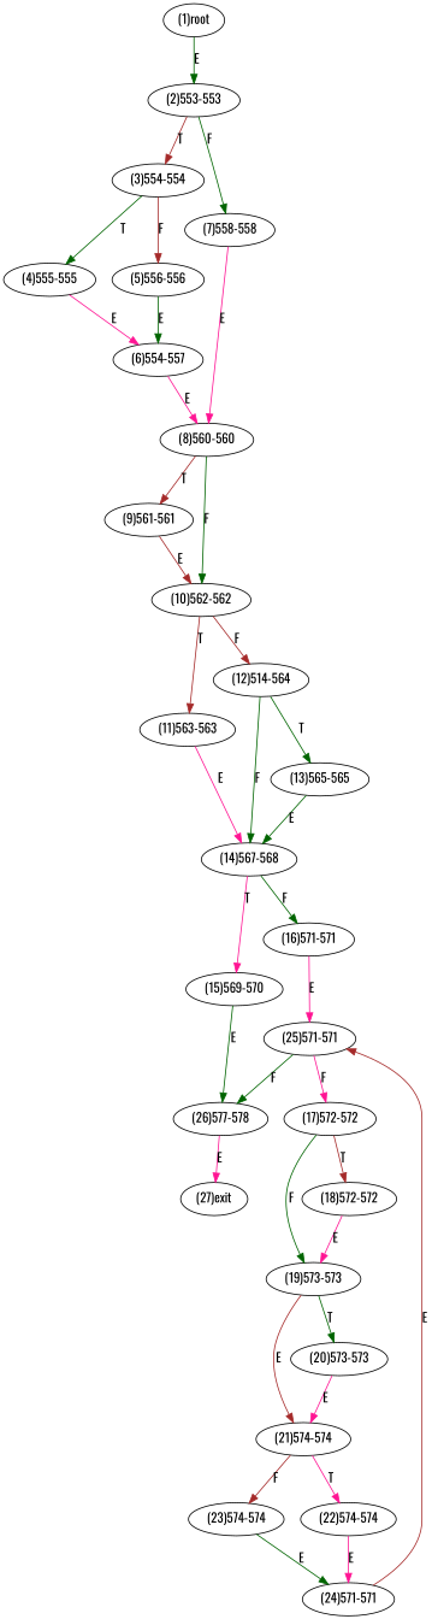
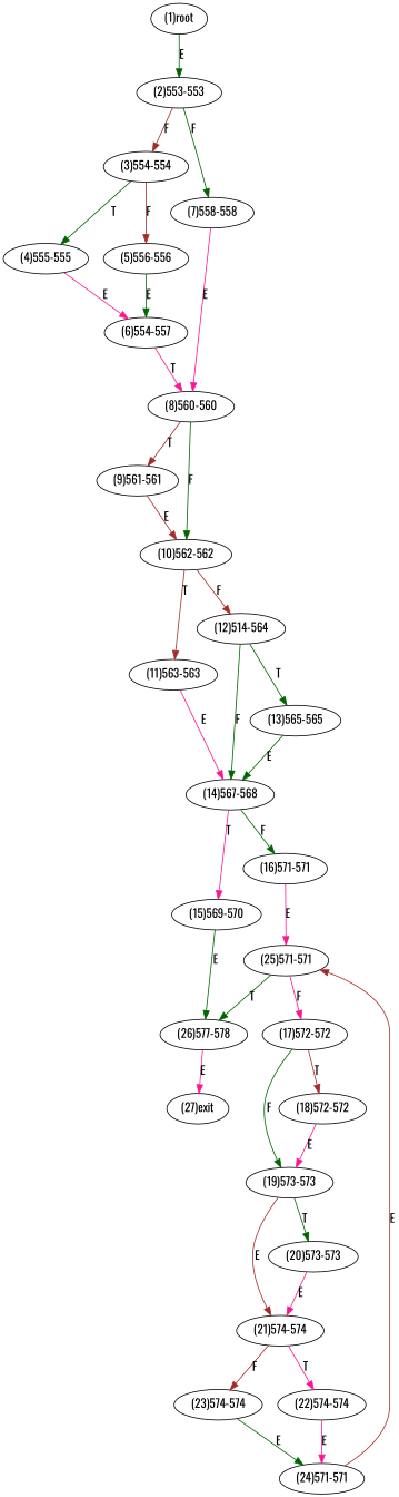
  digraph {
    fontname=Oswald
    node [fontname=Oswald]
    edge [color=darkgreen fontname=Oswald]
    n1 [label="(1)root"]
    n2 [label="(2)553-553"]
    n3 [label="(3)554-554"]
    n4 [label="(7)558-558"]
    n5 [label="(4)555-555"]
    n6 [label="(5)556-556"]
    n7 [label="(8)560-560"]
    n8 [label="(6)554-557"]
    n9 [label="(9)561-561"]
    n10 [label="(10)562-562"]
    n11 [label="(11)563-563"]
    n12 [label="(12)514-564"]
    n13 [label="(14)567-568"]
    n14 [label="(13)565-565"]
    n15 [label="(15)569-570"]
    n16 [label="(16)571-571"]
    n17 [label="(26)577-578"]
    n18 [label="(25)571-571"]
    n19 [label="(27)exit"]
    n20 [label="(17)572-572"]
    n21 [label="(19)573-573"]
    n22 [label="(18)572-572"]
    n23 [label="(21)574-574"]
    n24 [label="(20)573-573"]
    n25 [label="(23)574-574"]
    n26 [label="(22)574-574"]
    n27 [label="(24)571-571"]
    n1 -> n2 [label=E]
-   n2 -> n3 [color=brown label=T]
+   n2 -> n3 [color=brown label=F]
    n2 -> n4 [label=F]
    n3 -> n5 [label=T]
    n3 -> n6 [color=brown label=F]
    n4 -> n7 [color=deeppink label=E]
    n5 -> n8 [color=deeppink label=E]
    n6 -> n8 [label=E]
    n7 -> n9 [color=brown label=T]
    n7 -> n10 [label=F]
-   n8 -> n7 [color=deeppink label=E]
+   n8 -> n7 [color=deeppink label=T]
    n9 -> n10 [color=brown label=E]
    n10 -> n11 [color=brown label=T]
    n10 -> n12 [color=brown label=F]
    n11 -> n13 [color=deeppink label=E]
    n12 -> n13 [label=F]
    n12 -> n14 [label=T]
    n13 -> n15 [color=deeppink label=T]
    n13 -> n16 [label=F]
    n14 -> n13 [label=E]
    n15 -> n17 [label=E]
    n16 -> n18 [color=deeppink label=E]
    n17 -> n19 [color=deeppink label=E]
-   n18 -> n17 [label=F]
+   n18 -> n17 [label=T]
    n18 -> n20 [color=deeppink label=F]
    n20 -> n21 [label=F]
    n20 -> n22 [color=brown label=T]
    n21 -> n23 [color=brown label=E]
    n21 -> n24 [label=T]
    n22 -> n21 [color=deeppink label=E]
    n23 -> n25 [color=brown label=F]
    n23 -> n26 [color=deeppink label=T]
    n24 -> n23 [color=deeppink label=E]
    n25 -> n27 [label=E]
    n26 -> n27 [color=deeppink label=E]
    n27 -> n18 [color=brown label=E]
  }
